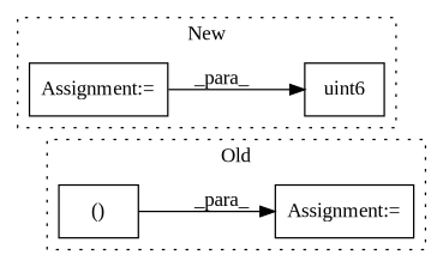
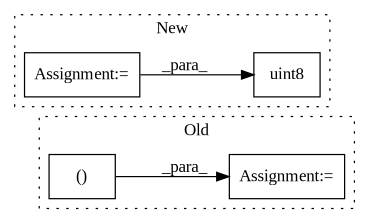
  digraph {
    rankdir=LR
    fontname="Liberation Serif"
    node [a=7 l=1 shape=box fontname="Liberation Serif"]
    edge [fontname="Liberation Serif"]
    n1 [a=106 l=109 label="()" s=1690]
    n2 [label="Assignment:=" s=1674]
-   n3 [a=32 l="6,1" label=uint6 s="2161,2214"]
+   n3 [a=32 l="6,1" label=uint8 s="2161,2214"]
    n4 [label="Assignment:=" s=1824]
    subgraph cluster_1 {
      label=Old
      style=dotted
      n1
      n2
    }
    subgraph cluster_2 {
      label=New
      style=dotted
      n3
      n4
    }
    n1 -> n2 [label=_para_]
    n4 -> n3 [label=_para_]
  }
